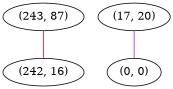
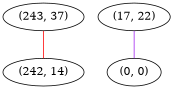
  graph {
-   "(243, 87)"
-   "(242, 14)" [label="(242, 16)"]
-   "(17, 22)" [label="(17, 20)"]
+   "(243, 87)" [label="(243, 37)"]
+   "(242, 14)"
+   "(17, 22)"
    "(0, 0)"
    "(243, 87)" -- "(242, 14)" [color=red weight=1]
    "(17, 22)" -- "(0, 0)" [color=purple weight=4]
  }
